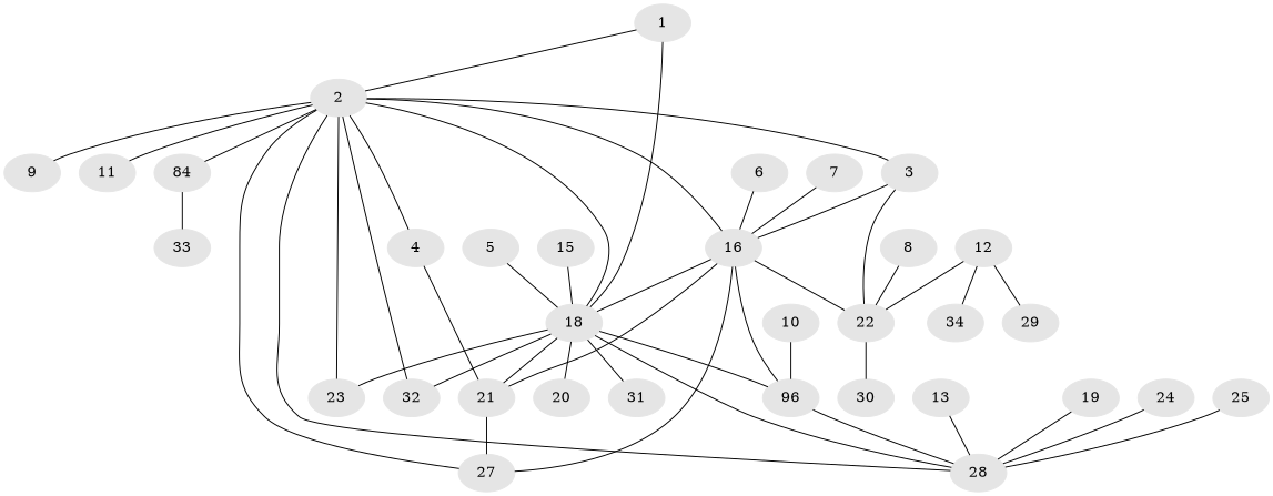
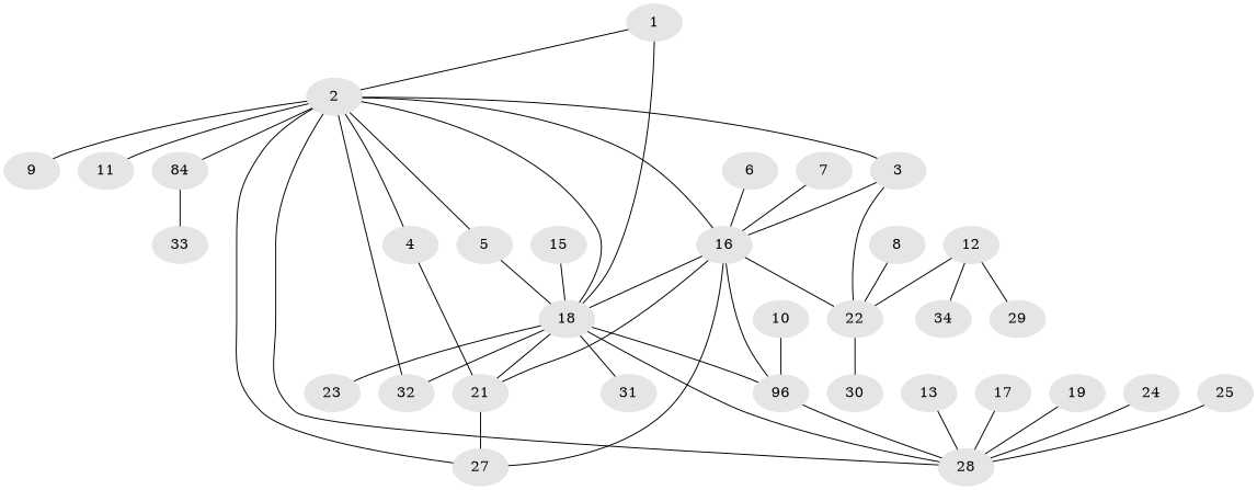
  graph {
    node [color=gray90 style=filled]
    edge [weight=1.0]
    1
    2
    18
    3
    4
    9
    11
    n8 [label=84]
    16
    23
    27
    28
    32
    21
    n15 [label=96]
-   20
    31
    22
    33
    30
    5
    6
    7
    8
    10
    12
    29
    34
    13
    15
+   17
    19
    24
    25
    1 -- 2
    1 -- 18 [weight=2.0]
    2 -- 18
    2 -- 3
    2 -- 4
    2 -- 9
    2 -- 11
    2 -- n8
    2 -- 16
-   2 -- 23
+   2 -- 5
    2 -- 27 [weight=2.0]
    2 -- 28
    2 -- 32
    18 -- 23
    18 -- 28
    18 -- 32
    18 -- 21
    18 -- n15
-   18 -- 20 [weight=2.0]
    18 -- 31
    3 -- 16
    3 -- 22
    4 -- 21
    n8 -- 33
    16 -- 18
    16 -- 27
    16 -- 21
    16 -- n15
    16 -- 22
    21 -- 27 [weight=2.0]
    n15 -- 28
    22 -- 30
    5 -- 18
    6 -- 16
    7 -- 16
    8 -- 22
    10 -- n15
    12 -- 22
    12 -- 29
    12 -- 34
    13 -- 28
    15 -- 18
+   17 -- 28
    19 -- 28
    24 -- 28
    25 -- 28
  }
